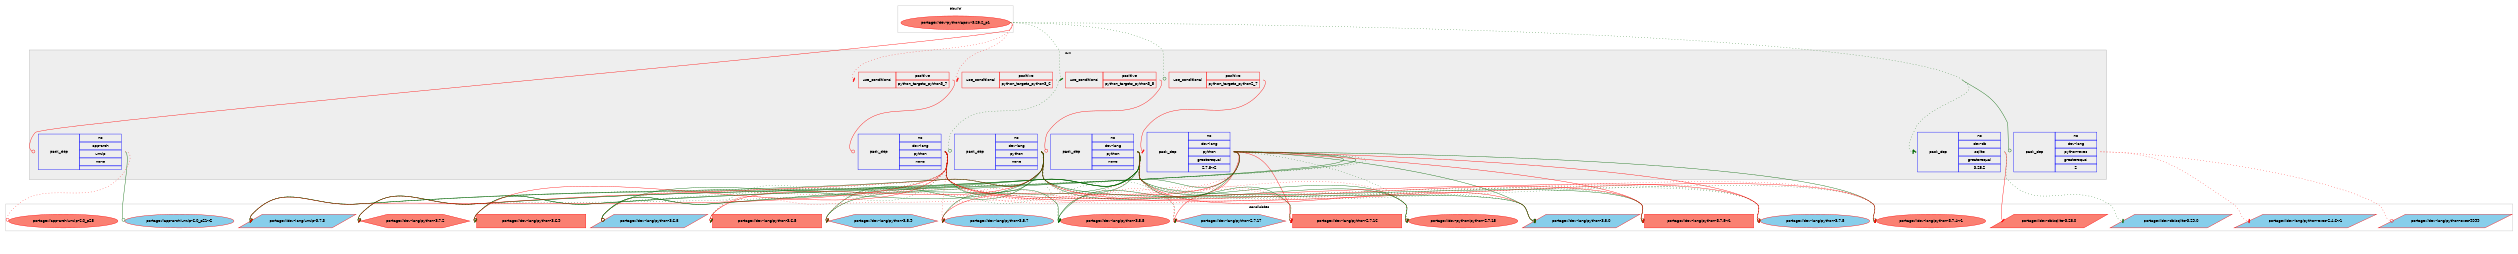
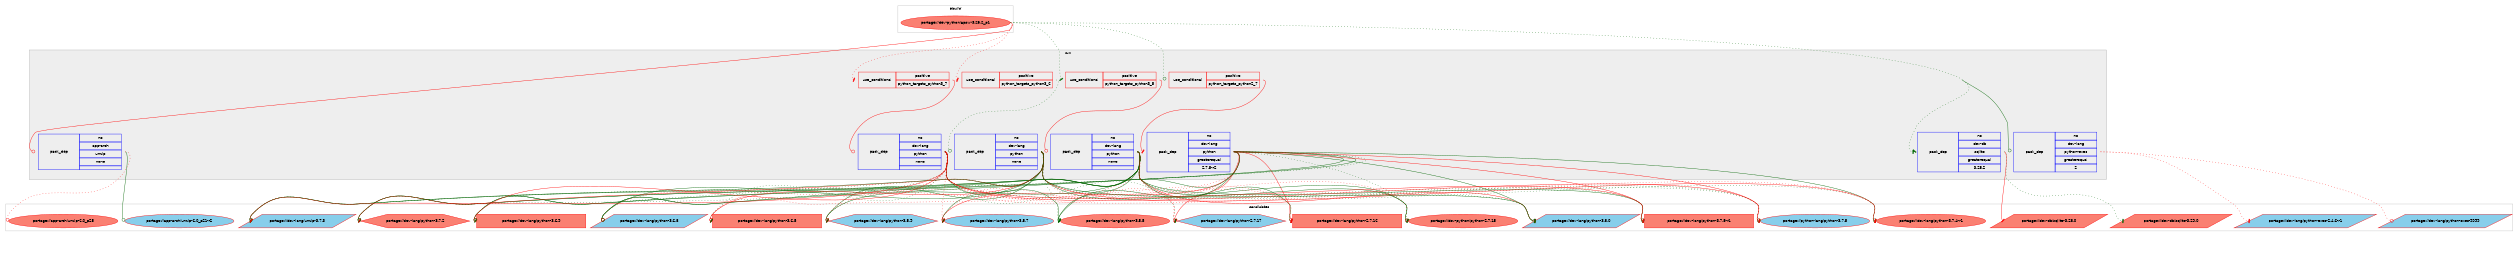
  digraph {
    compound=true
    concentrate=true
    fontname=Helvetica
    fontsize=10
    newrank=true
    rankdir=TB
    ranksep=1.5
    node [color=red fontname=Helvetica fontsize=10 shape=none style=filled]
    edge [arrowhead=tee color=darkgreen headport=w style=solid tailport=e weight=100]
    n1 [fillcolor=salmon label="portage://dev-python/apsw-3.25.2_p1" shape=ellipse width=4]
    n2 [color=blue label=<<TABLE BORDER="0" CELLBORDER="1" CELLSPACING="0" CELLPADDING="4" WIDTH="220"><TR><TD ROWSPAN="6" CELLPADDING="30">pack_dep</TD></TR><TR><TD WIDTH="110">no</TD></TR><TR><TD>app-arch</TD></TR><TR><TD>unzip</TD></TR><TR><TD>none</TD></TR><TR><TD></TD></TR></TABLE>> style=""]
    n3 [color=blue label=<<TABLE BORDER="0" CELLBORDER="1" CELLSPACING="0" CELLPADDING="4" WIDTH="220"><TR><TD ROWSPAN="6" CELLPADDING="30">pack_dep</TD></TR><TR><TD WIDTH="110">no</TD></TR><TR><TD>dev-lang</TD></TR><TR><TD>python</TD></TR><TR><TD>greaterequal</TD></TR><TR><TD>2.7.5-r2</TD></TR></TABLE>> style=""]
    n4 [label=<<TABLE BORDER="0" CELLBORDER="1" CELLSPACING="0" CELLPADDING="4"><TR><TD ROWSPAN="3" CELLPADDING="10">use_conditional</TD></TR><TR><TD>positive</TD></TR><TR><TD>python_targets_python2_7</TD></TR></TABLE>> style=""]
    n5 [color=blue label=<<TABLE BORDER="0" CELLBORDER="1" CELLSPACING="0" CELLPADDING="4" WIDTH="220"><TR><TD ROWSPAN="6" CELLPADDING="30">pack_dep</TD></TR><TR><TD WIDTH="110">no</TD></TR><TR><TD>dev-lang</TD></TR><TR><TD>python</TD></TR><TR><TD>none</TD></TR><TR><TD></TD></TR></TABLE>> style=""]
    n6 [label=<<TABLE BORDER="0" CELLBORDER="1" CELLSPACING="0" CELLPADDING="4"><TR><TD ROWSPAN="3" CELLPADDING="10">use_conditional</TD></TR><TR><TD>positive</TD></TR><TR><TD>python_targets_python3_5</TD></TR></TABLE>> style=""]
    n7 [color=blue label=<<TABLE BORDER="0" CELLBORDER="1" CELLSPACING="0" CELLPADDING="4" WIDTH="220"><TR><TD ROWSPAN="6" CELLPADDING="30">pack_dep</TD></TR><TR><TD WIDTH="110">no</TD></TR><TR><TD>dev-lang</TD></TR><TR><TD>python</TD></TR><TR><TD>none</TD></TR><TR><TD></TD></TR></TABLE>> style=""]
    n8 [label=<<TABLE BORDER="0" CELLBORDER="1" CELLSPACING="0" CELLPADDING="4"><TR><TD ROWSPAN="3" CELLPADDING="10">use_conditional</TD></TR><TR><TD>positive</TD></TR><TR><TD>python_targets_python3_6</TD></TR></TABLE>> style=""]
    n9 [color=blue label=<<TABLE BORDER="0" CELLBORDER="1" CELLSPACING="0" CELLPADDING="4" WIDTH="220"><TR><TD ROWSPAN="6" CELLPADDING="30">pack_dep</TD></TR><TR><TD WIDTH="110">no</TD></TR><TR><TD>dev-lang</TD></TR><TR><TD>python</TD></TR><TR><TD>none</TD></TR><TR><TD></TD></TR></TABLE>> style=""]
    n10 [label=<<TABLE BORDER="0" CELLBORDER="1" CELLSPACING="0" CELLPADDING="4"><TR><TD ROWSPAN="3" CELLPADDING="10">use_conditional</TD></TR><TR><TD>positive</TD></TR><TR><TD>python_targets_python3_7</TD></TR></TABLE>> style=""]
    n11 [color=blue label=<<TABLE BORDER="0" CELLBORDER="1" CELLSPACING="0" CELLPADDING="4" WIDTH="220"><TR><TD ROWSPAN="6" CELLPADDING="30">pack_dep</TD></TR><TR><TD WIDTH="110">no</TD></TR><TR><TD>dev-db</TD></TR><TR><TD>sqlite</TD></TR><TR><TD>greaterequal</TD></TR><TR><TD>3.25.2</TD></TR></TABLE>> style=""]
    n12 [color=blue label=<<TABLE BORDER="0" CELLBORDER="1" CELLSPACING="0" CELLPADDING="4" WIDTH="220"><TR><TD ROWSPAN="6" CELLPADDING="30">pack_dep</TD></TR><TR><TD WIDTH="110">no</TD></TR><TR><TD>dev-lang</TD></TR><TR><TD>python-exec</TD></TR><TR><TD>greaterequal</TD></TR><TR><TD>2</TD></TR></TABLE>> style=""]
    n13 [fillcolor=skyblue label="portage://app-arch/unzip-6.0_p21-r2" shape=ellipse width=4]
    n14 [fillcolor=salmon label="portage://app-arch/unzip-6.0_p25" shape=ellipse width=4]
    n15 [fillcolor=salmon label="portage://dev-python/python-2.7.15" shape=ellipse width=4]
    n16 [fillcolor=salmon label="portage://dev-lang/python-2.7.16" shape=box width=4]
    n17 [fillcolor=skyblue label="portage://dev-lang/python-2.7.17" shape=hexagon width=4]
    n18 [fillcolor=salmon label="portage://dev-lang/python-3.5.5" shape=ellipse width=4]
    n19 [fillcolor=skyblue label="portage://dev-lang/python-3.5.7" shape=ellipse width=4]
    n20 [fillcolor=skyblue label="portage://dev-lang/python-3.5.9" shape=hexagon width=4]
    n21 [fillcolor=salmon label="portage://dev-lang/python-3.6.5" shape=box width=4]
    n22 [fillcolor=skyblue label="portage://dev-lang/python-3.6.8" shape=parallelogram width=4]
    n23 [fillcolor=salmon label="portage://dev-lang/python-3.6.9" shape=box width=4]
    n24 [fillcolor=salmon label="portage://dev-lang/python-3.7.2" shape=hexagon width=4]
    n25 [fillcolor=skyblue label="portage://dev-lang/unzip-3.7.3" shape=parallelogram width=4]
    n26 [fillcolor=salmon label="portage://dev-lang/python-3.7.4-r1" shape=ellipse width=4]
-   n27 [fillcolor=skyblue label="portage://dev-lang/python-3.7.5" shape=ellipse width=4]
+   n27 [fillcolor=skyblue label="portage://python-lang/python-3.7.5" shape=ellipse width=4]
    n28 [fillcolor=salmon label="portage://dev-lang/python-3.7.5-r1" shape=box width=4]
    n29 [fillcolor=skyblue label="portage://dev-lang/python-3.8.0" shape=parallelogram width=4]
    n30 [fillcolor=salmon label="portage://dev-db/sqlite-3.28.0" shape=parallelogram width=4]
-   n31 [fillcolor=skyblue label="portage://dev-db/sqlite-3.29.0" shape=parallelogram width=4]
+   n31 [fillcolor=salmon label="portage://dev-db/sqlite-3.29.0" shape=parallelogram width=4]
    n32 [fillcolor=skyblue label="portage://dev-lang/python-exec-2.4.6-r1" shape=parallelogram width=4]
    n33 [fillcolor=skyblue label="portage://dev-lang/python-exec-9999" shape=parallelogram width=4]
    subgraph cluster_1 {
      color=gray
      label=<<i>dependencies</i>>
      subgraph cluster_2 {
        color=gray
        fillcolor="#eeeeee"
        label=<<i>compile</i>>
        style=filled
        subgraph sub_3 {
          color=gray
          fillcolor="#eeeeee"
          label=<<i>compile</i>>
          style=filled
          n2
        }
      }
      subgraph cluster_4 {
        color=gray
        fillcolor="#eeeeee"
        label=<<i>compile and run</i>>
        style=filled
        subgraph sub_5 {
          color=gray
          fillcolor="#eeeeee"
          label=<<i>compile and run</i>>
          style=filled
          n4
          subgraph sub_6 {
            color=gray
            fillcolor="#eeeeee"
            label=<<i>compile and run</i>>
            style=filled
            n3
          }
        }
        subgraph sub_7 {
          color=gray
          fillcolor="#eeeeee"
          label=<<i>compile and run</i>>
          style=filled
          n6
          subgraph sub_8 {
            color=gray
            fillcolor="#eeeeee"
            label=<<i>compile and run</i>>
            style=filled
            n5
          }
        }
        subgraph sub_9 {
          color=gray
          fillcolor="#eeeeee"
          label=<<i>compile and run</i>>
          style=filled
          n8
          subgraph sub_10 {
            color=gray
            fillcolor="#eeeeee"
            label=<<i>compile and run</i>>
            style=filled
            n7
          }
        }
        subgraph sub_11 {
          color=gray
          fillcolor="#eeeeee"
          label=<<i>compile and run</i>>
          style=filled
          n10
          subgraph sub_12 {
            color=gray
            fillcolor="#eeeeee"
            label=<<i>compile and run</i>>
            style=filled
            n9
          }
        }
        subgraph sub_13 {
          color=gray
          fillcolor="#eeeeee"
          label=<<i>compile and run</i>>
          style=filled
          n11
        }
        subgraph sub_14 {
          color=gray
          fillcolor="#eeeeee"
          label=<<i>compile and run</i>>
          style=filled
          n12
        }
      }
      subgraph cluster_15 {
        color=gray
        fillcolor="#eeeeee"
        label=<<i>run</i>>
        style=filled
      }
    }
    subgraph cluster_16 {
      color=gray
      label=<<i>ebuild</i>>
      rank=same
      n1
    }
    subgraph cluster_17 {
      color=gray
      label=<<i>candidates</i>>
      rank=same
      subgraph sub_18 {
        color=black
        label=<<i>candidates</i>>
        nodesep=1
        rank=same
        n13
        n14
      }
      subgraph sub_19 {
        color=black
        label=<<i>candidates</i>>
        nodesep=1
        rank=same
        n15
        n16
        n17
        n18
        n19
        n20
        n21
        n22
        n23
        n24
        n25
        n26
        n27
        n28
        n29
      }
      subgraph sub_20 {
        color=black
        label=<<i>candidates</i>>
        nodesep=1
        rank=same
        n15
        n16
        n17
        n18
        n19
        n20
        n21
        n22
        n23
        n24
        n25
        n26
        n27
        n28
        n29
      }
      subgraph sub_21 {
        color=black
        label=<<i>candidates</i>>
        nodesep=1
        rank=same
        n15
        n16
        n17
        n18
        n19
        n20
        n21
        n22
        n23
        n24
        n25
        n26
        n27
        n28
        n29
      }
      subgraph sub_22 {
        color=black
        label=<<i>candidates</i>>
        nodesep=1
        rank=same
        n15
        n16
        n17
        n18
        n19
        n20
        n21
        n22
        n23
        n24
        n25
        n26
        n27
        n28
        n29
      }
      subgraph sub_23 {
        color=black
        label=<<i>candidates</i>>
        nodesep=1
        rank=same
        n30
        n31
      }
      subgraph sub_24 {
        color=black
        label=<<i>candidates</i>>
        nodesep=1
        rank=same
        n32
        n33
      }
    }
    n1 -> n2 [arrowhead=odot color=red weight=20]
    n1 -> n4 [arrowhead=odot style=dotted weight=20]
    n1 -> n6 [style=dotted weight=20]
    n1 -> n8 [color=red style=dotted weight=20]
    n1 -> n10 [color=red style=dotted weight=20]
    n1 -> n11 [style=dotted weight=20]
    n1 -> n12 [arrowhead=odot weight=20]
    n2 -> n13 [arrowhead=odot]
    n2 -> n14 [arrowhead=odot color=red style=dotted]
    n3 -> n15 [style=dotted]
    n3 -> n16 [arrowhead=odot color=red]
    n3 -> n17 [color=red]
    n3 -> n18
    n3 -> n19 [color=red]
    n3 -> n20 [color=red style=dotted]
    n3 -> n21 [color=red style=dotted]
    n3 -> n22 [arrowhead=odot]
    n3 -> n23
    n3 -> n24
    n3 -> n25 [arrowhead=odot style=dotted]
    n3 -> n26
    n3 -> n27 [arrowhead=odot color=red]
    n3 -> n28 [color=red]
    n3 -> n29
    n4 -> n3 [color=red weight=20]
    n5 -> n15 [arrowhead=odot]
    n5 -> n16
    n5 -> n17 [color=red style=dotted]
    n5 -> n18
    n5 -> n19 [color=red style=dotted]
    n5 -> n20 [arrowhead=odot]
    n5 -> n21 [arrowhead=odot color=red style=dotted]
    n5 -> n22 [arrowhead=odot]
    n5 -> n23 [arrowhead=odot]
    n5 -> n24 [arrowhead=odot]
    n5 -> n25
    n5 -> n26 [arrowhead=odot style=dotted]
    n5 -> n27 [style=dotted]
    n5 -> n28
    n5 -> n29 [color=red]
    n6 -> n5 [arrowhead=odot color=red weight=20]
    n7 -> n15
    n7 -> n16 [color=red style=dotted]
    n7 -> n17 [arrowhead=odot color=red style=dotted]
    n7 -> n18 [style=dotted]
    n7 -> n19
    n7 -> n20
    n7 -> n21 [arrowhead=odot color=red]
    n7 -> n22 [arrowhead=odot]
    n7 -> n23 [arrowhead=odot style=dotted]
    n7 -> n24 [color=red]
    n7 -> n25
    n7 -> n26 [color=red]
    n7 -> n27 [arrowhead=odot style=dotted]
    n7 -> n28 [arrowhead=odot style=dotted]
    n7 -> n29 [arrowhead=odot]
    n8 -> n7 [arrowhead=odot style=dotted weight=20]
    n9 -> n15 [arrowhead=odot color=red style=dotted]
    n9 -> n16 [color=red style=dotted]
    n9 -> n17 [style=dotted]
    n9 -> n18 [arrowhead=odot]
    n9 -> n19 [arrowhead=odot color=red style=dotted]
    n9 -> n20 [arrowhead=odot color=red style=dotted]
    n9 -> n21 [style=dotted]
    n9 -> n22 [arrowhead=odot color=red style=dotted]
    n9 -> n23 [arrowhead=odot color=red]
    n9 -> n24 [arrowhead=odot style=dotted]
    n9 -> n25 [color=red]
    n9 -> n26 [color=red style=dotted]
    n9 -> n27 [color=red]
    n9 -> n28 [color=red]
    n9 -> n29 [style=dotted]
    n10 -> n9 [arrowhead=odot color=red weight=20]
    n11 -> n30 [color=red]
    n11 -> n31 [style=dotted]
    n12 -> n32 [color=red style=dotted]
    n12 -> n33 [arrowhead=odot color=red style=dotted]
  }
